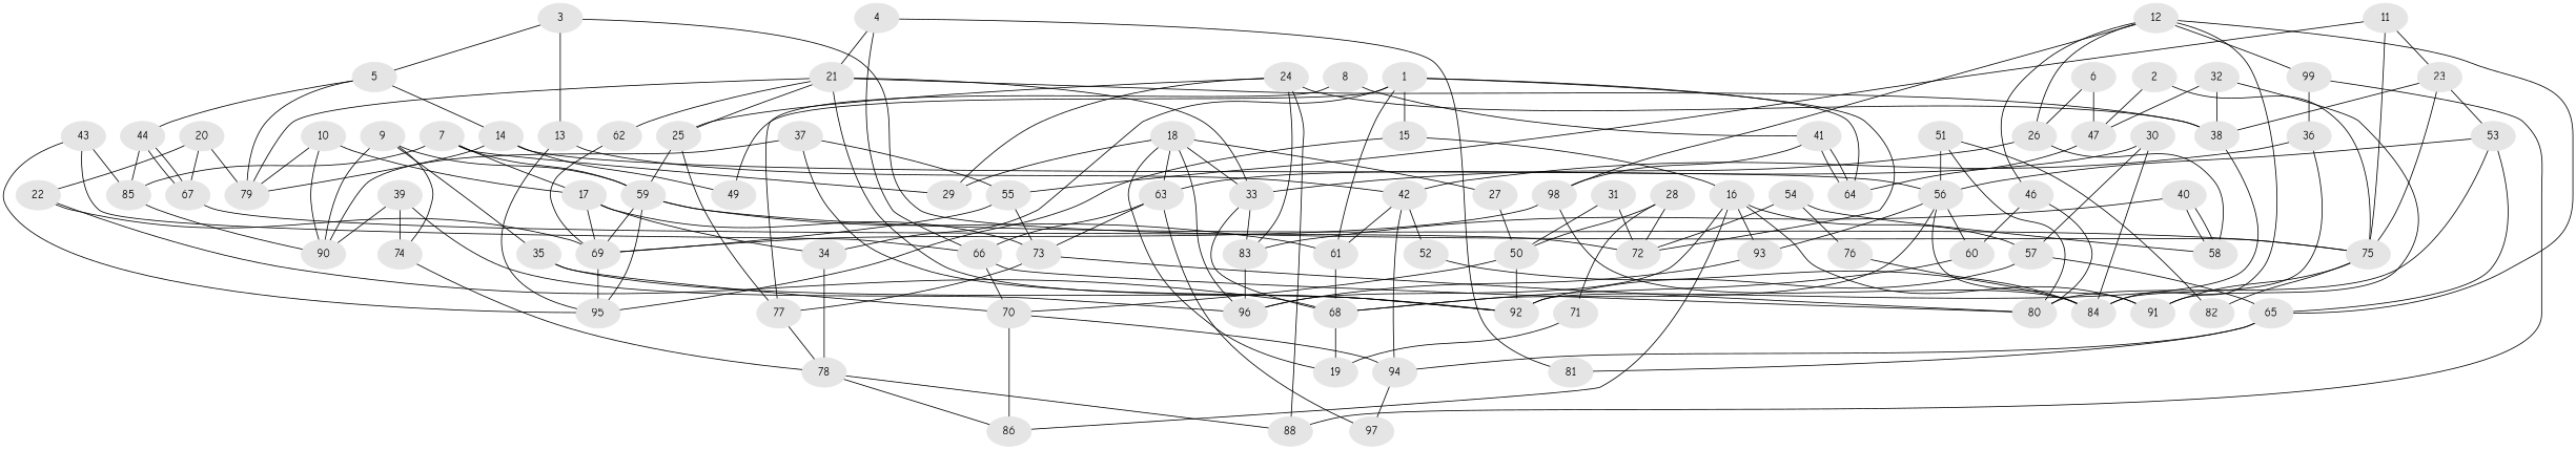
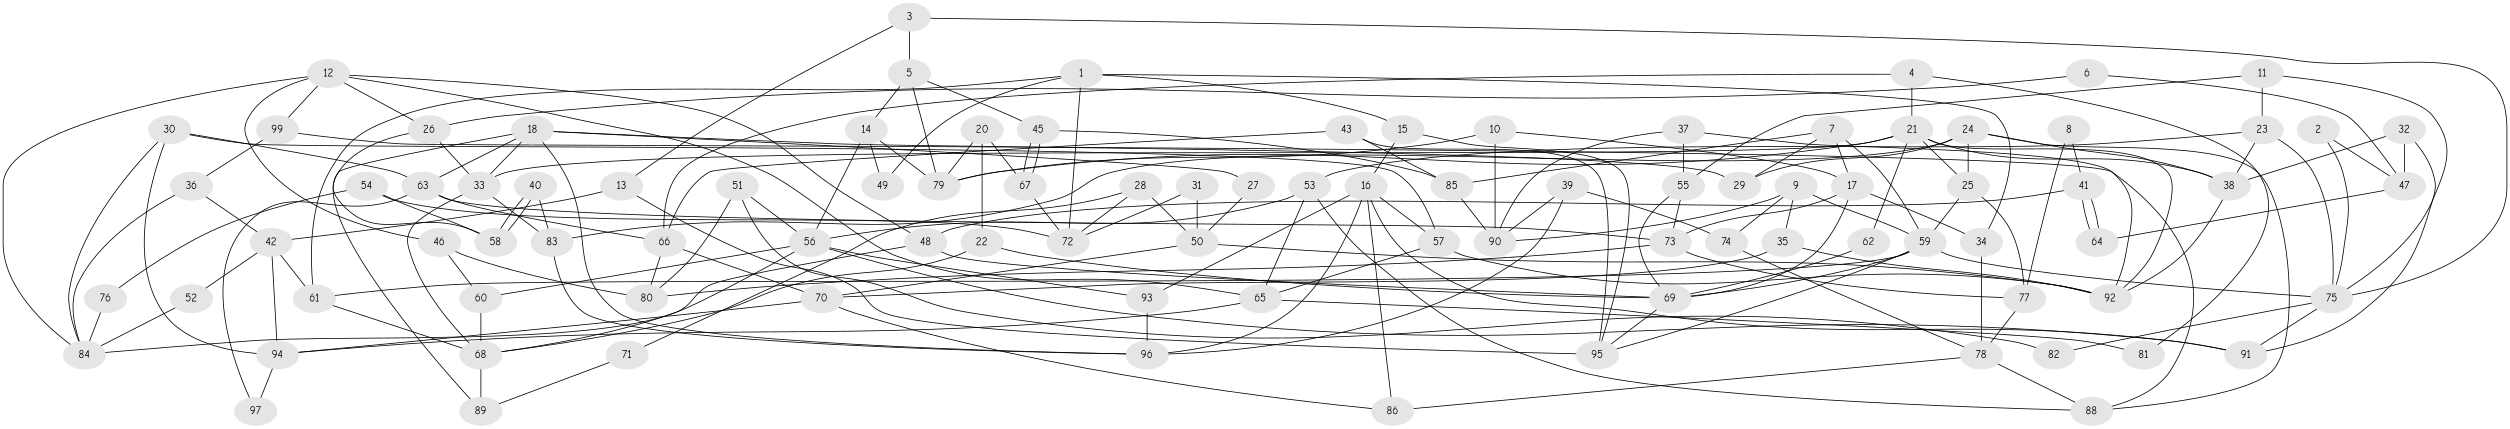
  graph {
    fontname="Comic Neue"
    node [color=gray90 fontname="Comic Neue" style=filled]
    edge [fontname="Comic Neue"]
    1
    15
    34
    49
    61
    64
    72
    95
    16
    78
    68
    2
    47
    75
    91
    82
    3
    5
    13
    14
-   44
+   44 [label=45]
    79
    42
    4
    21
    66
    81
    33
    25
    38
    62
    92
    70
    80
    56
    85
    67
    6
    26
    58
    7
    17
    29
    59
    69
    73
    90
    8
    41
    77
-   48 [label=98]
+   48
    9
    35
    74
    10
    11
    23
    55
    53
    12
    n61 [label=99]
    46
    65
    84
    36
    88
    60
    94
    52
    93
    57
    86
    96
    18
    27
    63
-   89 [label=19]
+   89
    50
    83
    97
    20
    22
    24
    28
    71
    30
    31
    32
    37
    39
    40
    43
    51
    54
    76
    1 -- 15
    1 -- 34
    1 -- 49
    1 -- 61
-   1 -- 64
    1 -- 72
    15 -- 95
    15 -- 16
    34 -- 78
    61 -- 68
    16 -- 91
    16 -- 93
    16 -- 57
    16 -- 86
    16 -- 96
    78 -- 88
    78 -- 86
    68 -- 89
    2 -- 47
    2 -- 75
    47 -- 64
    75 -- 91
    75 -- 82
    3 -- 75
    3 -- 5
    3 -- 13
    5 -- 14
    5 -- 44
    5 -- 79
    13 -- 95
    13 -- 42
    14 -- 49
    14 -- 79
    14 -- 56
    44 -- 85
    44 -- 67
    44 -- 67
    42 -- 61
    42 -- 94
    42 -- 52
    4 -- 21
    4 -- 66
    4 -- 81
    21 -- 79
    21 -- 33
    21 -- 25
    21 -- 38
    21 -- 62
    21 -- 92
    66 -- 70
    66 -- 80
    33 -- 68
    33 -- 83
    25 -- 59
    25 -- 77
    38 -- 92
    62 -- 69
    70 -- 94
    70 -- 86
    56 -- 68
    56 -- 91
    56 -- 60
    56 -- 93
    85 -- 90
    67 -- 72
    6 -- 47
    6 -- 26
    26 -- 33
    26 -- 58
    7 -- 85
    7 -- 17
    7 -- 29
    7 -- 59
    17 -- 34
    17 -- 69
    17 -- 73
    59 -- 61
    59 -- 95
    59 -- 75
    59 -- 69
    69 -- 95
    73 -- 80
    73 -- 77
    8 -- 41
    8 -- 77
    41 -- 64
    41 -- 64
    41 -- 48
    77 -- 78
    48 -- 69
    48 -- 84
    9 -- 59
    9 -- 90
    9 -- 35
    9 -- 74
    35 -- 92
    35 -- 70
    74 -- 78
    10 -- 79
    10 -- 17
    10 -- 90
    11 -- 75
    11 -- 23
    11 -- 55
    23 -- 75
    23 -- 38
    23 -- 53
    55 -- 69
    55 -- 73
    53 -- 56
    53 -- 65
-   53 -- 80
+   53 -- 88
    12 -- 26
    12 -- 48
    12 -- n61
    12 -- 46
    12 -- 65
    12 -- 84
    n61 -- 36
    n61 -- 88
    46 -- 80
    46 -- 60
    65 -- 81
    65 -- 94
    36 -- 42
    36 -- 84
    60 -- 68
    94 -- 97
    52 -- 84
    93 -- 96
    57 -- 92
    57 -- 65
    18 -- 33
    18 -- 29
    18 -- 96
    18 -- 27
    18 -- 63
    18 -- 89
    27 -- 50
    63 -- 66
    63 -- 73
    63 -- 97
    50 -- 92
    50 -- 70
    83 -- 96
    20 -- 79
    20 -- 67
    20 -- 22
    22 -- 68
    22 -- 69
    24 -- 25
    24 -- 38
    24 -- 29
    24 -- 88
    24 -- 83
    28 -- 72
    28 -- 50
    28 -- 71
    71 -- 89
    30 -- 84
+   30 -- 94
    30 -- 57
    30 -- 63
    31 -- 72
    31 -- 50
    32 -- 47
    32 -- 91
    32 -- 38
    37 -- 92
    37 -- 90
    37 -- 55
    39 -- 90
    39 -- 74
    39 -- 96
    40 -- 58
    40 -- 58
    40 -- 83
    43 -- 95
    43 -- 66
    43 -- 85
    51 -- 82
    51 -- 80
    51 -- 56
    54 -- 72
    54 -- 58
    54 -- 76
    76 -- 84
  }
